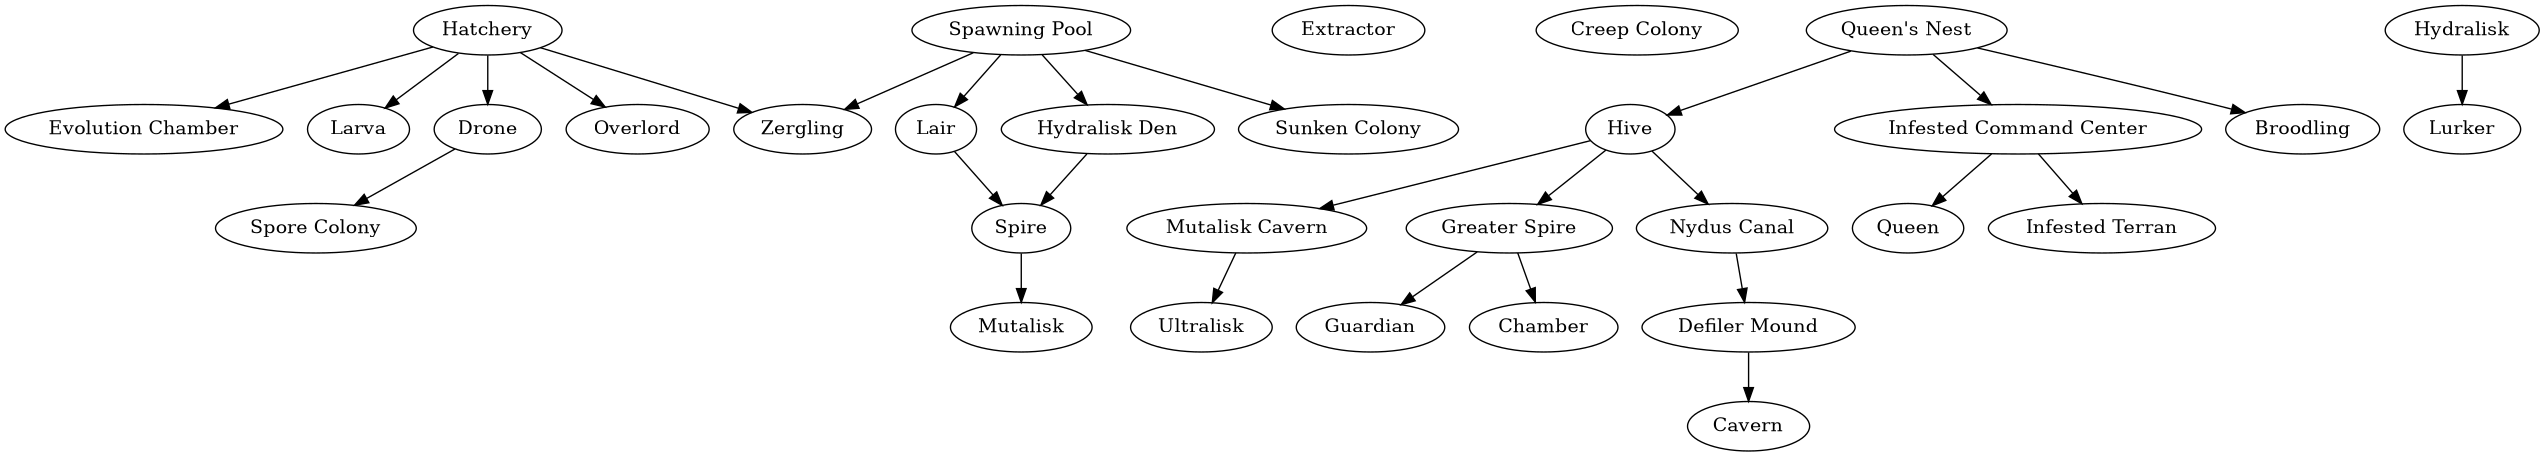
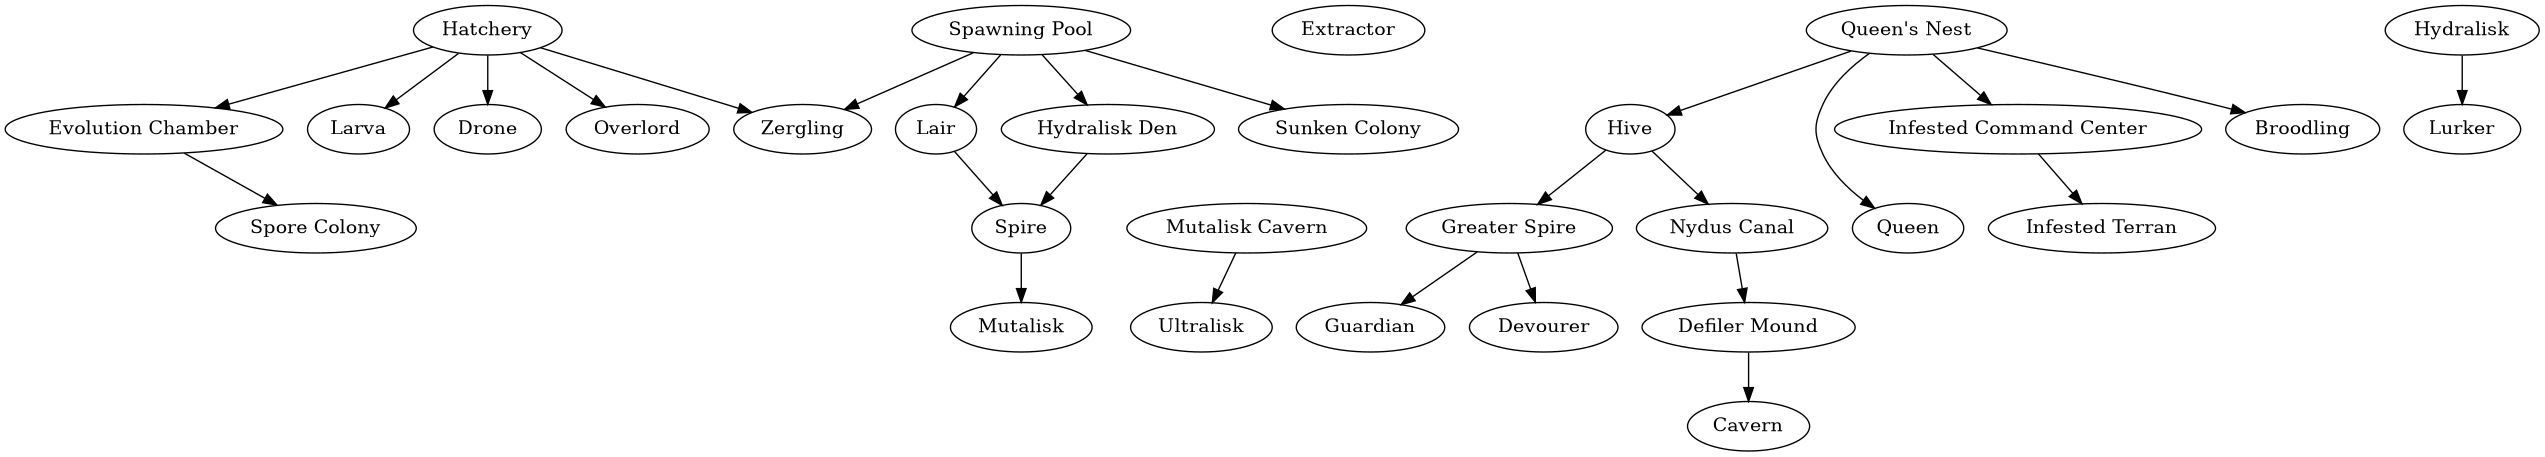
  digraph {
    node [depth=4 penwidth=1 strength=1 x=0 y=0 z=0]
    n1 [depth=0 label=Hatchery]
    n2 [depth=1 label="Evolution Chamber"]
    n3 [depth=1 label=Larva]
    n4 [depth=1 label=Drone]
    n5 [depth=1 label=Overlord]
    n6 [depth=2 label=Zergling]
    n7 [depth=1 label="Spawning Pool"]
    n8 [depth=2 label=Lair]
    n9 [depth=2 label="Hydralisk Den"]
    n10 [depth=2 label="Sunken Colony"]
    n11 [depth=2 label="Spore Colony"]
    n12 [depth=2147483647 label=Extractor]
-   n13 [depth=2147483647 label="Creep Colony"]
    n14 [depth=3 label=Spire]
    n15 [depth=3 label="Queen's Nest"]
    n16 [label=Hive]
    n17 [label="Infested Command Center"]
    n18 [label=Queen]
    n19 [label=Broodling]
    n20 [label=Mutalisk]
    n21 [depth=3 label=Hydralisk]
    n22 [label=Lurker]
    n23 [depth=5 label="Mutalisk Cavern"]
    n24 [depth=5 label="Greater Spire"]
    n25 [depth=5 label="Nydus Canal"]
    n26 [depth=5 label="Infested Terran"]
    n27 [depth=6 label=Ultralisk]
    n28 [depth=6 label=Guardian]
-   n29 [depth=6 label=Chamber]
+   n29 [depth=6 label=Devourer]
    n30 [depth=5 label="Defiler Mound"]
    n31 [depth=6 label=Cavern]
    n1 -> n2
    n1 -> n3
    n1 -> n4
    n1 -> n5
    n1 -> n6
-   n4 -> n11
+   n2 -> n11
    n7 -> n6
    n7 -> n8
    n7 -> n9
    n7 -> n10
    n8 -> n14
    n9 -> n14
    n14 -> n20
    n15 -> n16
    n15 -> n17
-   n17 -> n18
+   n15 -> n18
    n15 -> n19
-   n16 -> n23
    n16 -> n24
    n16 -> n25
    n17 -> n26
    n21 -> n22
    n23 -> n27
    n24 -> n28
    n24 -> n29
    n25 -> n30
    n30 -> n31
  }
